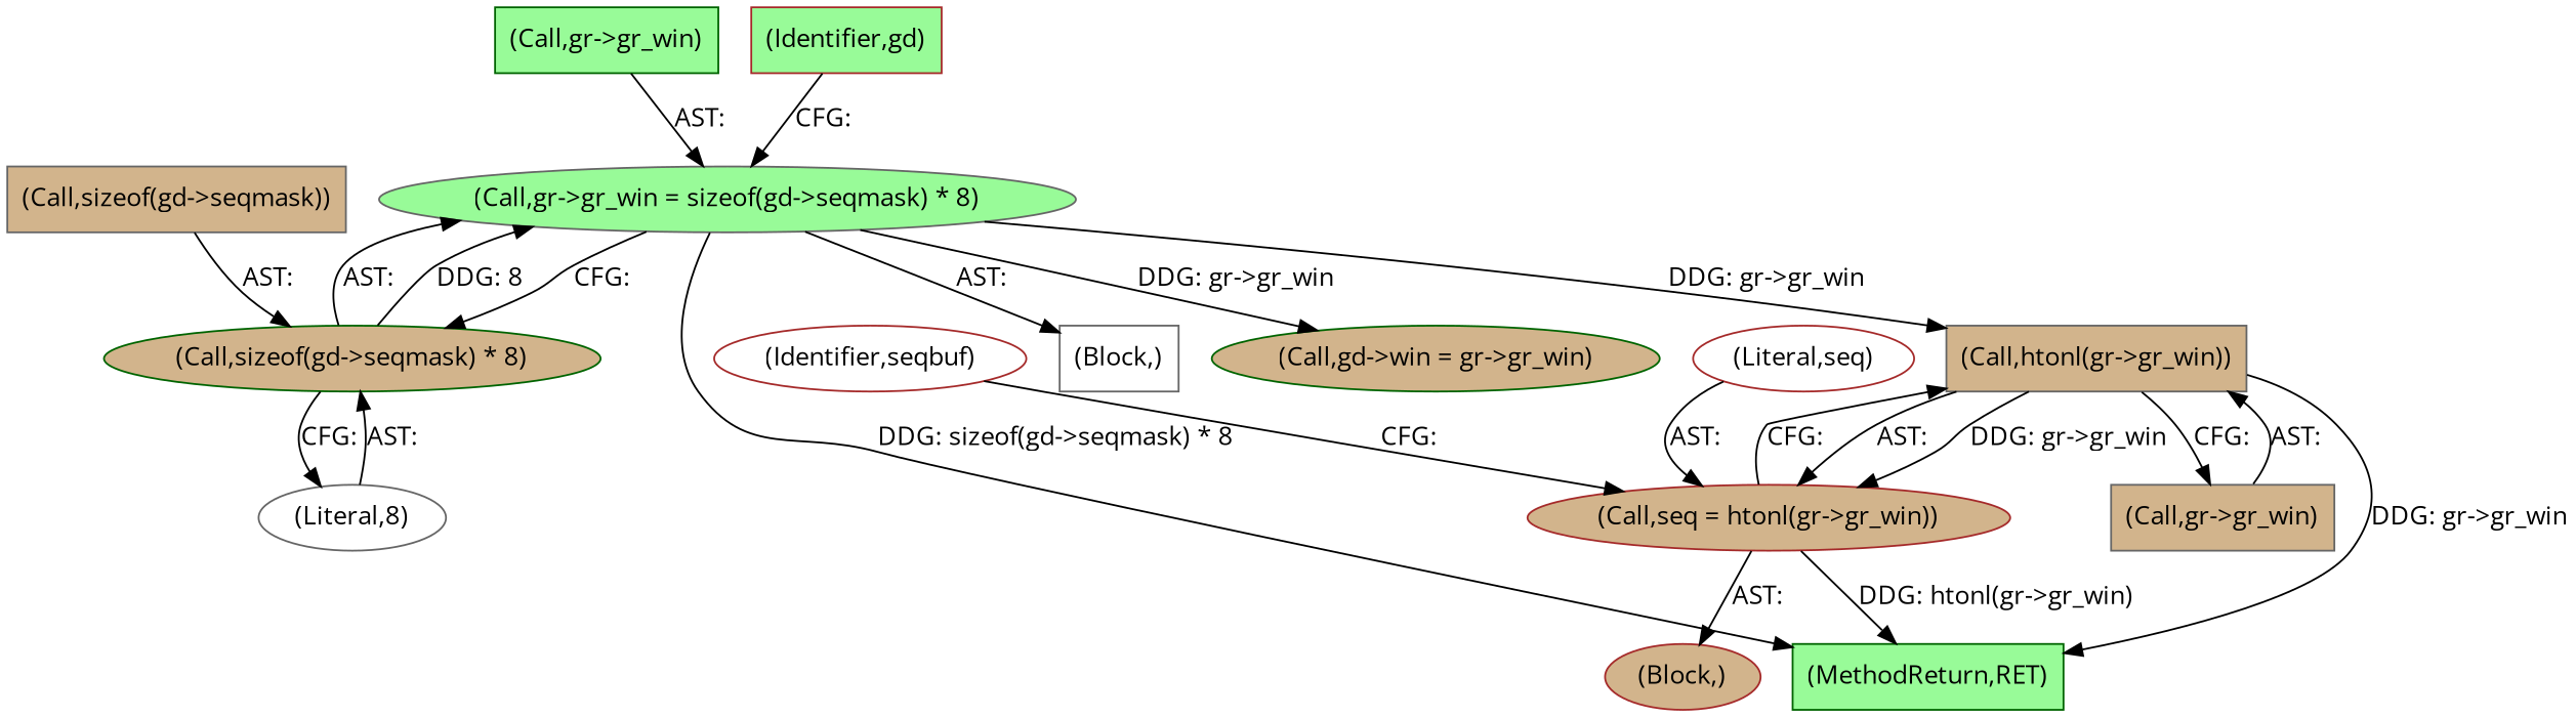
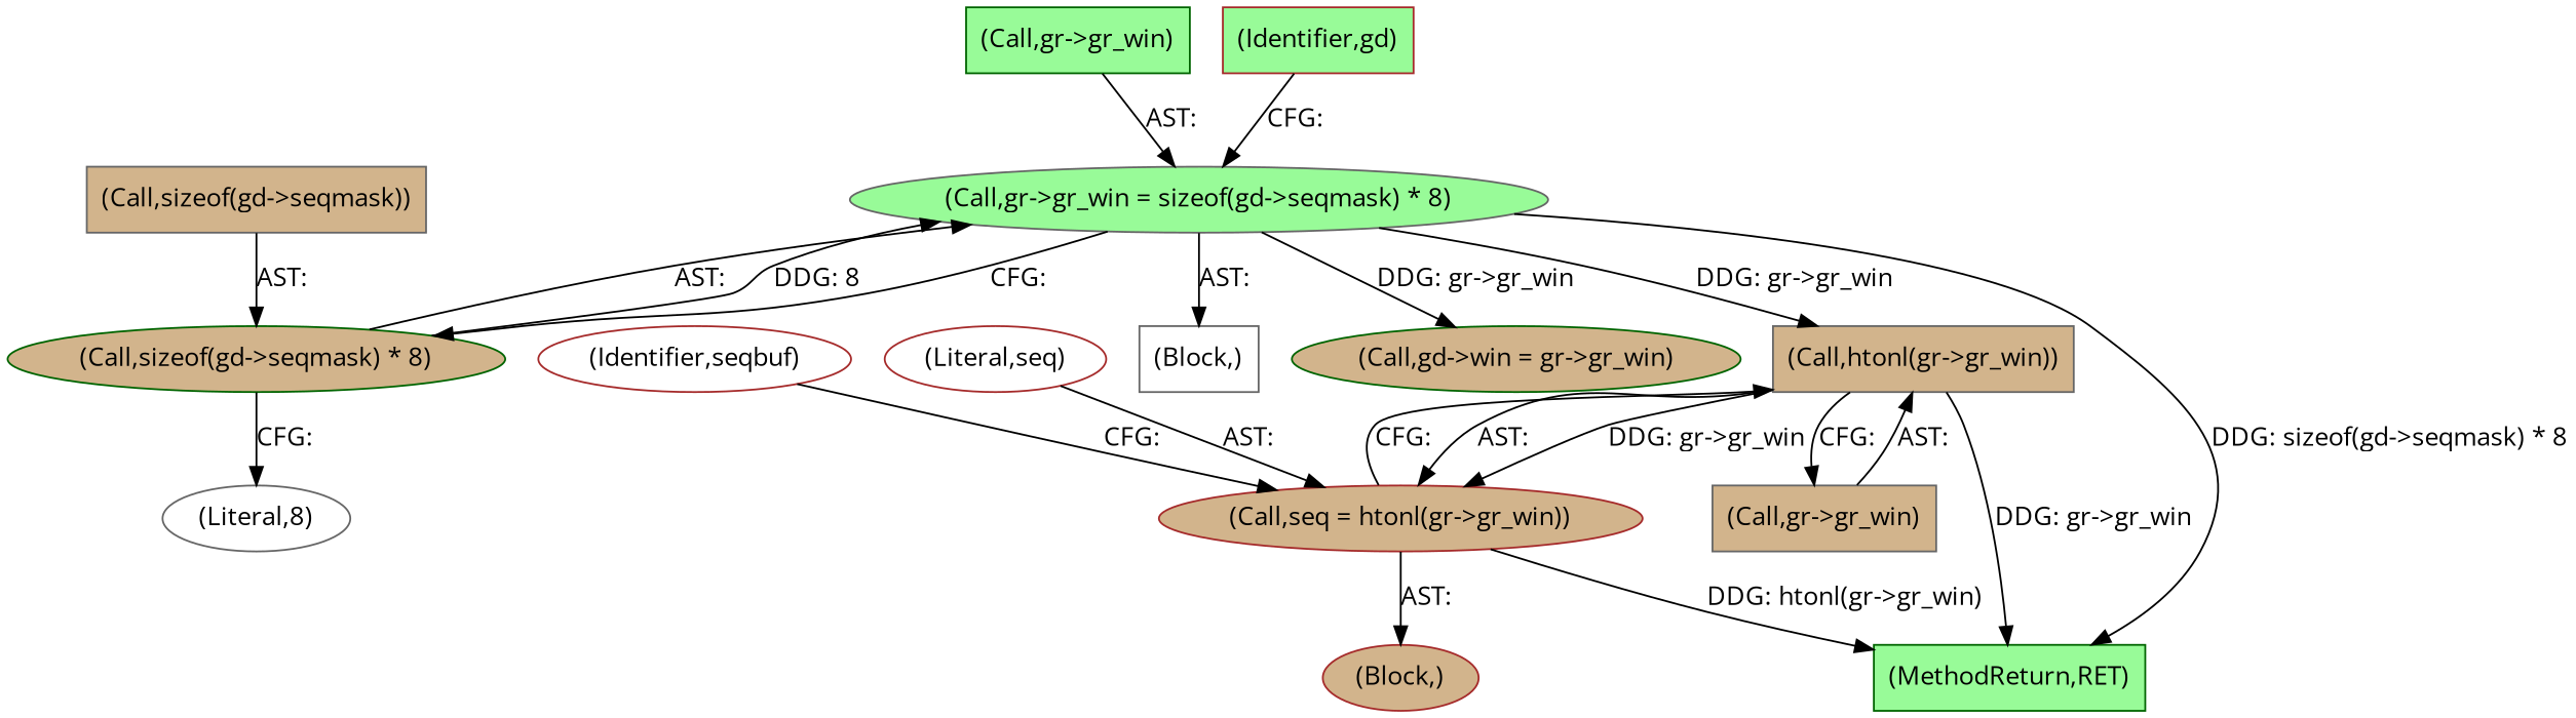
  digraph {
    fontname="Open Sans"
    node [color=gray40 fillcolor=tan fontname="Open Sans" shape=ellipse style=filled]
    edge [fontname="Open Sans"]
    n1 [label="(Call,htonl(gr->gr_win))" shape=box]
    n2 [color=brown label="(Call,seq = htonl(gr->gr_win))"]
    n3 [label="(Call,gr->gr_win)" shape=box]
    n4 [color=darkgreen fillcolor=palegreen label="(MethodReturn,RET)" shape=box]
    n5 [color=brown label="(Block,)"]
    n6 [fillcolor=palegreen label="(Call,gr->gr_win = sizeof(gd->seqmask) * 8)"]
    n7 [color=darkgreen label="(Call,sizeof(gd->seqmask) * 8)"]
    n8 [fillcolor=white label="(Block,)" shape=box]
    n9 [color=darkgreen label="(Call,gd->win = gr->gr_win)"]
    n10 [fillcolor=white label="(Literal,8)"]
    n11 [color=darkgreen fillcolor=palegreen label="(Call,gr->gr_win)" shape=box]
    n12 [color=brown fillcolor=white label="(Identifier,seqbuf)"]
    n13 [label="(Call,sizeof(gd->seqmask))" shape=box]
    n14 [color=brown fillcolor=white label="(Literal,seq)"]
    n15 [color=brown fillcolor=palegreen label="(Identifier,gd)" shape=box]
    n1 -> n2 [label="AST: "]
    n1 -> n2 [label="DDG: gr->gr_win"]
    n1 -> n3 [label="CFG: "]
    n1 -> n4 [label="DDG: gr->gr_win"]
    n2 -> n1 [label="CFG: "]
    n2 -> n4 [label="DDG: htonl(gr->gr_win)"]
    n2 -> n5 [label="AST: "]
    n3 -> n1 [label="AST: "]
    n6 -> n1 [label="DDG: gr->gr_win"]
    n6 -> n4 [label="DDG: sizeof(gd->seqmask) * 8"]
    n6 -> n7 [label="CFG: "]
    n6 -> n8 [label="AST: "]
    n6 -> n9 [label="DDG: gr->gr_win"]
    n7 -> n6 [label="AST: "]
    n7 -> n6 [label="DDG: 8"]
    n7 -> n10 [label="CFG: "]
-   n10 -> n7 [label="AST: "]
    n11 -> n6 [label="AST: "]
    n12 -> n2 [label="CFG: "]
    n13 -> n7 [label="AST: "]
    n14 -> n2 [label="AST: "]
    n15 -> n6 [label="CFG: "]
  }
